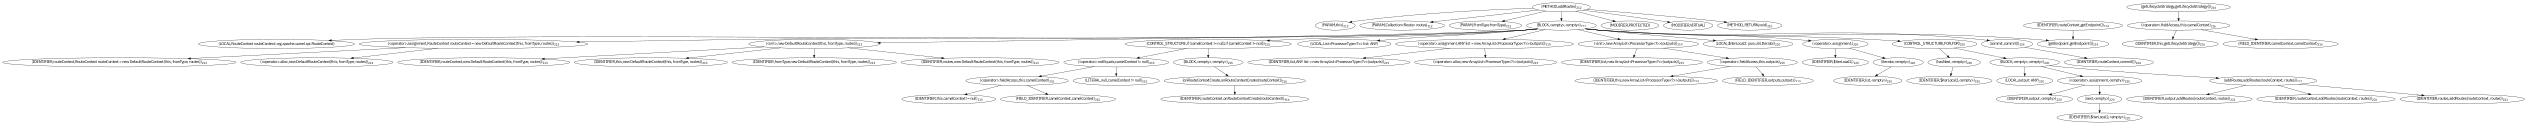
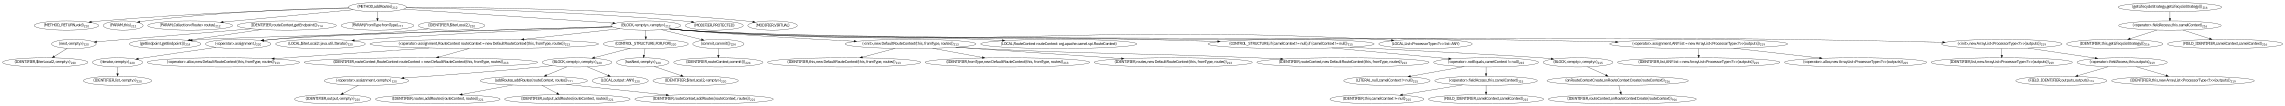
  digraph {
    fontname="IBM Plex Sans"
    node [fontname="IBM Plex Sans"]
    edge [fontname="IBM Plex Sans"]
    n1 [label=<(METHOD,addRoutes)<SUB>212</SUB>>]
    n2 [label=<(PARAM,this)<SUB>212</SUB>>]
    n3 [label=<(PARAM,Collection&lt;Route&gt; routes)<SUB>212</SUB>>]
    n4 [label=<(PARAM,FromType fromType)<SUB>212</SUB>>]
    n5 [label=<(BLOCK,&lt;empty&gt;,&lt;empty&gt;)<SUB>212</SUB>>]
    n6 [label=<(MODIFIER,PROTECTED)>]
    n7 [label=<(MODIFIER,VIRTUAL)>]
    n8 [label=<(METHOD_RETURN,void)<SUB>210</SUB>>]
    n9 [label=<(LOCAL,RouteContext routeContext: org.apache.camel.spi.RouteContext)>]
    n10 [label=<(&lt;operator&gt;.assignment,RouteContext routeContext = new DefaultRouteContext(this, fromType, routes))<SUB>213</SUB>>]
    n11 [label=<(&lt;init&gt;,new DefaultRouteContext(this, fromType, routes))<SUB>213</SUB>>]
    n12 [label=<(getEndpoint,getEndpoint())<SUB>214</SUB>>]
    n13 [label=<(CONTROL_STRUCTURE,if (camelContext != null),if (camelContext != null))<SUB>215</SUB>>]
    n14 [label=<(LOCAL,List&lt;ProcessorType&lt;?&gt;&gt; list: ANY)>]
    n15 [label=<(&lt;operator&gt;.assignment,ANY list = new ArrayList&lt;ProcessorType&lt;?&gt;&gt;(outputs))<SUB>219</SUB>>]
    n16 [label=<(&lt;init&gt;,new ArrayList&lt;ProcessorType&lt;?&gt;&gt;(outputs))<SUB>219</SUB>>]
    n17 [label=<(LOCAL,$iterLocal2: java.util.Iterator)<SUB>220</SUB>>]
    n18 [label=<(&lt;operator&gt;.assignment,)<SUB>220</SUB>>]
    n19 [label=<(CONTROL_STRUCTURE,FOR,FOR)<SUB>220</SUB>>]
    n20 [label=<(commit,commit())<SUB>224</SUB>>]
    n21 [label=<(IDENTIFIER,routeContext,RouteContext routeContext = new DefaultRouteContext(this, fromType, routes))<SUB>213</SUB>>]
    n22 [label=<(&lt;operator&gt;.alloc,new DefaultRouteContext(this, fromType, routes))<SUB>213</SUB>>]
    n23 [label=<(IDENTIFIER,routeContext,new DefaultRouteContext(this, fromType, routes))<SUB>213</SUB>>]
    n24 [label=<(IDENTIFIER,this,new DefaultRouteContext(this, fromType, routes))<SUB>213</SUB>>]
    n25 [label=<(IDENTIFIER,fromType,new DefaultRouteContext(this, fromType, routes))<SUB>213</SUB>>]
    n26 [label=<(IDENTIFIER,routes,new DefaultRouteContext(this, fromType, routes))<SUB>213</SUB>>]
    n27 [label=<(&lt;operator&gt;.notEquals,camelContext != null)<SUB>215</SUB>>]
    n28 [label=<(BLOCK,&lt;empty&gt;,&lt;empty&gt;)<SUB>215</SUB>>]
    n29 [label=<(IDENTIFIER,list,ANY list = new ArrayList&lt;ProcessorType&lt;?&gt;&gt;(outputs))<SUB>219</SUB>>]
    n30 [label=<(&lt;operator&gt;.alloc,new ArrayList&lt;ProcessorType&lt;?&gt;&gt;(outputs))<SUB>219</SUB>>]
    n31 [label=<(IDENTIFIER,list,new ArrayList&lt;ProcessorType&lt;?&gt;&gt;(outputs))<SUB>219</SUB>>]
    n32 [label=<(&lt;operator&gt;.fieldAccess,this.outputs)<SUB>219</SUB>>]
    n33 [label=<(IDENTIFIER,$iterLocal2,)<SUB>220</SUB>>]
    n34 [label=<(iterator,&lt;empty&gt;)<SUB>220</SUB>>]
    n35 [label=<(hasNext,&lt;empty&gt;)<SUB>220</SUB>>]
    n36 [label=<(BLOCK,&lt;empty&gt;,&lt;empty&gt;)<SUB>220</SUB>>]
    n37 [label=<(IDENTIFIER,routeContext,commit())<SUB>224</SUB>>]
    n38 [label=<(IDENTIFIER,routeContext,getEndpoint())<SUB>214</SUB>>]
    n39 [label=<(&lt;operator&gt;.fieldAccess,this.camelContext)<SUB>215</SUB>>]
    n40 [label=<(LITERAL,null,camelContext != null)<SUB>215</SUB>>]
    n41 [label=<(onRouteContextCreate,onRouteContextCreate(routeContext))<SUB>216</SUB>>]
    n42 [label=<(IDENTIFIER,this,camelContext != null)<SUB>215</SUB>>]
    n43 [label=<(FIELD_IDENTIFIER,camelContext,camelContext)<SUB>215</SUB>>]
    n44 [label=<(IDENTIFIER,routeContext,onRouteContextCreate(routeContext))<SUB>916</SUB>>]
    n45 [label=<(getLifecycleStrategy,getLifecycleStrategy())<SUB>216</SUB>>]
    n46 [label=<(&lt;operator&gt;.fieldAccess,this.camelContext)<SUB>216</SUB>>]
    n47 [label=<(IDENTIFIER,this,getLifecycleStrategy())<SUB>216</SUB>>]
    n48 [label=<(FIELD_IDENTIFIER,camelContext,camelContext)<SUB>216</SUB>>]
    n49 [label=<(IDENTIFIER,this,new ArrayList&lt;ProcessorType&lt;?&gt;&gt;(outputs))<SUB>219</SUB>>]
    n50 [label=<(FIELD_IDENTIFIER,outputs,outputs)<SUB>219</SUB>>]
    n51 [label=<(IDENTIFIER,list,&lt;empty&gt;)<SUB>220</SUB>>]
    n52 [label=<(IDENTIFIER,$iterLocal2,&lt;empty&gt;)<SUB>220</SUB>>]
    n53 [label=<(LOCAL,output: ANY)<SUB>220</SUB>>]
    n54 [label=<(&lt;operator&gt;.assignment,&lt;empty&gt;)<SUB>220</SUB>>]
    n55 [label=<(addRoutes,addRoutes(routeContext, routes))<SUB>221</SUB>>]
    n56 [label=<(IDENTIFIER,output,&lt;empty&gt;)<SUB>220</SUB>>]
    n57 [label=<(next,&lt;empty&gt;)<SUB>220</SUB>>]
    n58 [label=<(IDENTIFIER,output,addRoutes(routeContext, routes))<SUB>221</SUB>>]
    n59 [label=<(IDENTIFIER,routeContext,addRoutes(routeContext, routes))<SUB>221</SUB>>]
    n60 [label=<(IDENTIFIER,routes,addRoutes(routeContext, routes))<SUB>221</SUB>>]
    n61 [label=<(IDENTIFIER,$iterLocal2,&lt;empty&gt;)<SUB>220</SUB>>]
    n1 -> n2
    n1 -> n3
    n1 -> n4
    n1 -> n5
    n1 -> n6
    n1 -> n7
    n1 -> n8
    n5 -> n9
    n5 -> n10
    n5 -> n11
    n5 -> n12
    n5 -> n13
    n5 -> n14
    n5 -> n15
    n5 -> n16
    n5 -> n17
    n5 -> n18
    n5 -> n19
    n5 -> n20
    n10 -> n21
    n10 -> n22
    n11 -> n23
    n11 -> n24
    n11 -> n25
    n11 -> n26
    n13 -> n27
    n13 -> n28
    n15 -> n29
    n15 -> n30
    n16 -> n31
    n16 -> n32
-   n18 -> n33
+   n33 -> n18
    n18 -> n34
    n19 -> n35
    n19 -> n36
    n20 -> n37
    n27 -> n39
    n27 -> n40
    n28 -> n41
    n32 -> n49
    n32 -> n50
    n34 -> n51
    n35 -> n52
    n36 -> n53
    n36 -> n54
    n36 -> n55
    n38 -> n12
    n39 -> n42
    n39 -> n43
    n41 -> n44
    n45 -> n46
    n46 -> n47
    n46 -> n48
    n54 -> n56
-   n54 -> n57
+   n38 -> n57
    n55 -> n58
    n55 -> n59
    n55 -> n60
    n57 -> n61
  }
